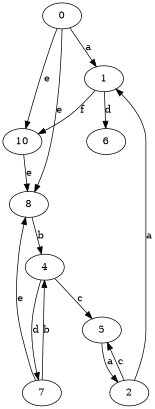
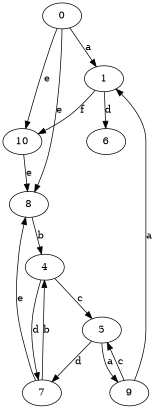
  strict digraph {
    1
    6
    10
    8
-   2
+   2 [label=9]
    5
    7
    4
    0
    1 -> 6 [label=d]
    1 -> 10 [label=f]
    10 -> 8 [label=e]
    8 -> 4 [label=b]
    2 -> 1 [label=a]
    2 -> 5 [label=c]
    5 -> 2 [label=a]
+   5 -> 7 [label=d]
    7 -> 8 [label=e]
    7 -> 4 [label=b]
    4 -> 5 [label=c]
    4 -> 7 [label=d]
    0 -> 1 [label=a]
    0 -> 10 [label=e]
    0 -> 8 [label=e]
  }
